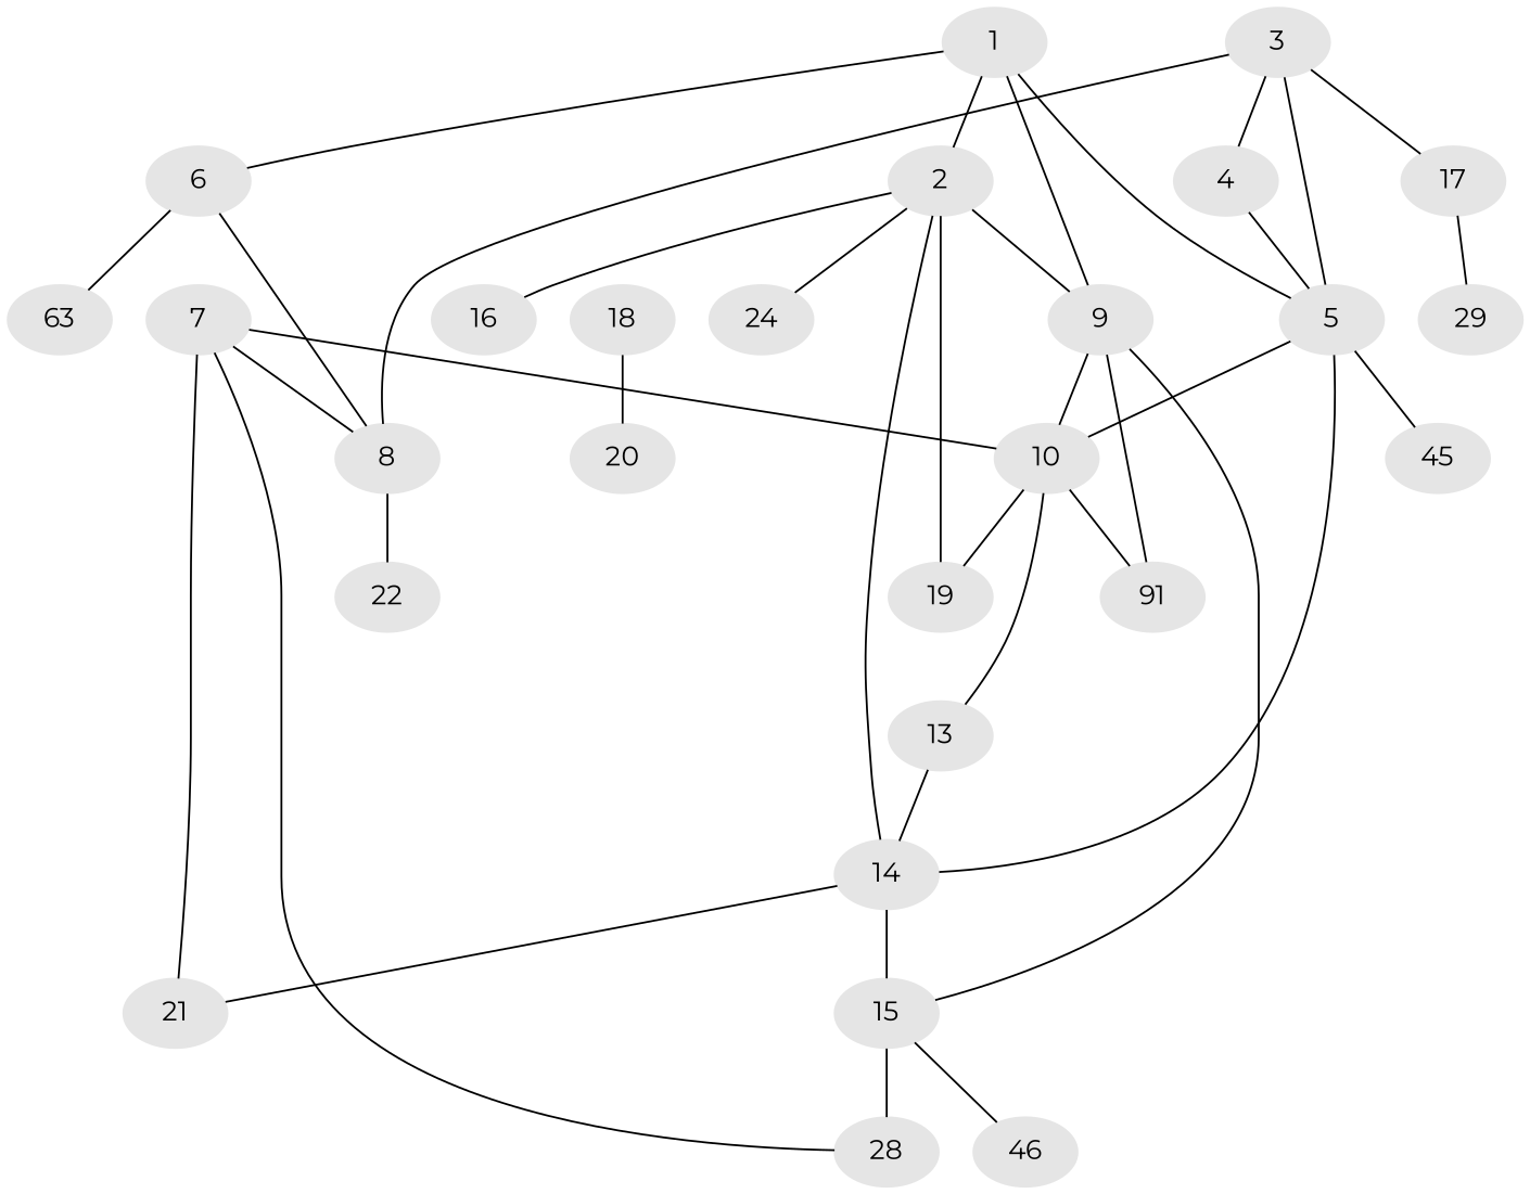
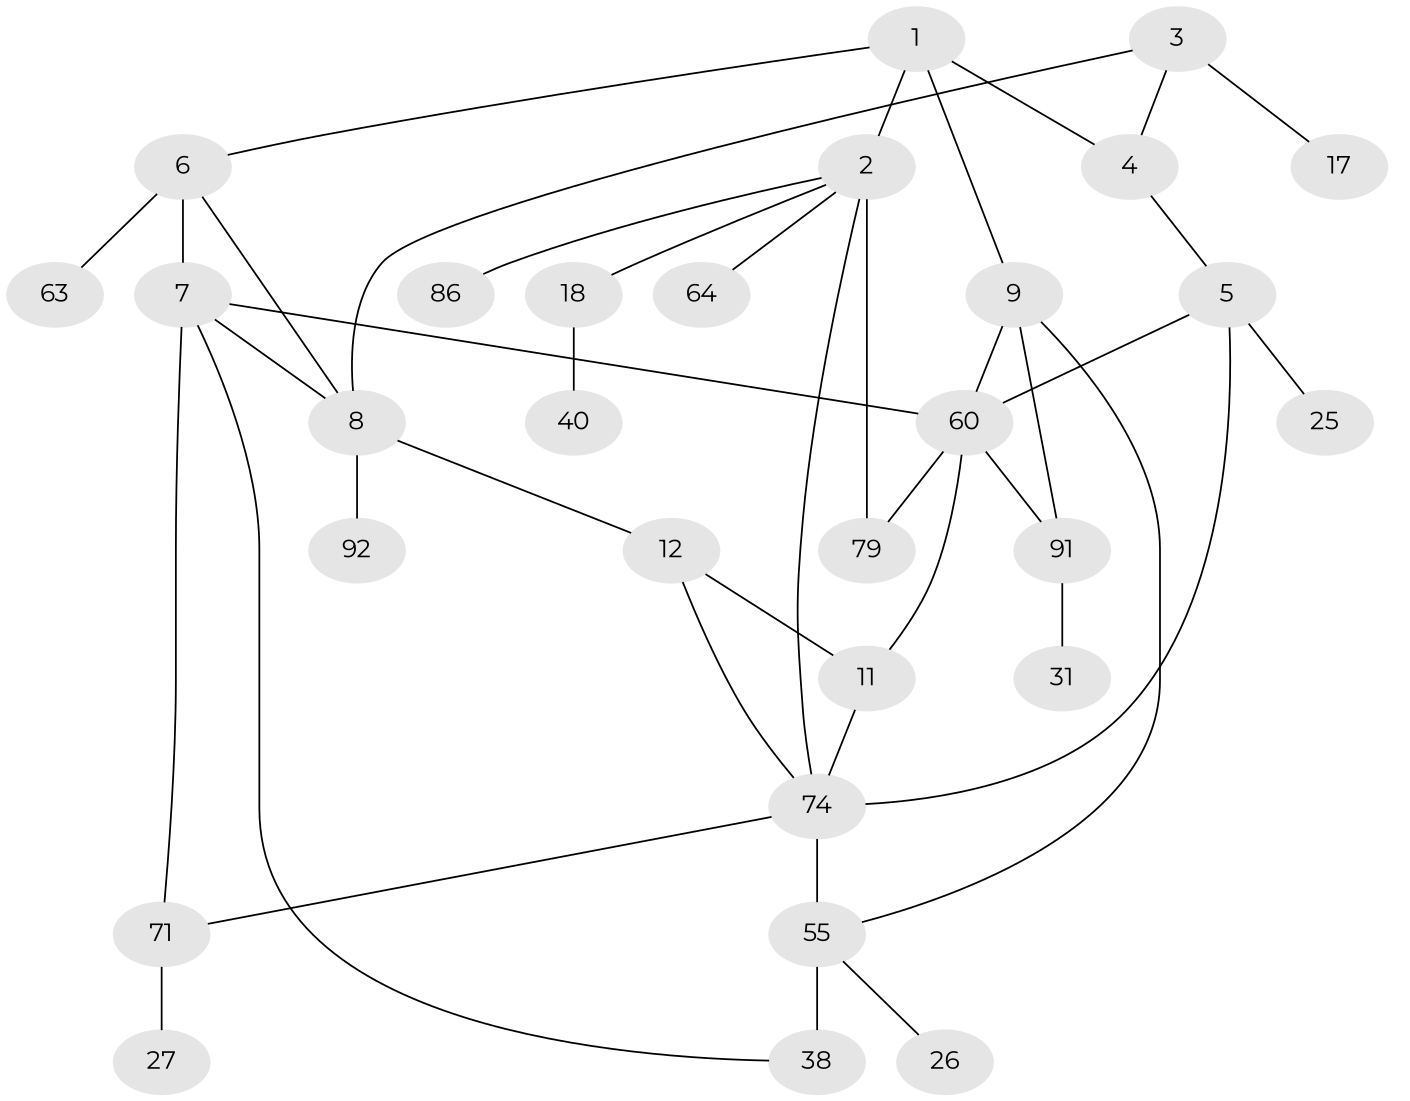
  graph {
    fontname=Montserrat
    node [color=gray90 fontname=Montserrat style=filled]
    edge [fontname=Montserrat weight=1.0]
    1
    2
    5
    6
    9
-   14
-   16
+   14 [label=74]
+   16 [label=86]
    18
-   19
-   24
-   10
-   25 [label=45]
+   19 [label=79]
+   24 [label=64]
+   10 [label=60]
+   25
    8
    7
    n15 [label=63]
    n16 [label=91]
-   15
-   21
-   20
+   15 [label=55]
+   21 [label=71]
+   20 [label=40]
    3
    4
    17
-   22
-   29
-   13
-   28
-   26 [label=46]
+   12
+   22 [label=92]
+   13 [label=11]
+   28 [label=38]
+   27
+   31
+   26
    1 -- 2 [weight=2.0]
-   1 -- 5
+   1 -- 4
    1 -- 6
    1 -- 9
    2 -- 14
    2 -- 16
-   2 -- 9
+   2 -- 18
    2 -- 19 [weight=2.0]
    2 -- 24
    5 -- 14
    5 -- 10
    5 -- 25 [weight=3.0]
    6 -- 8
+   6 -- 7 [weight=2.0]
    6 -- n15
    9 -- 10
    9 -- n16
    9 -- 15 [weight=2.0]
    14 -- 15 [weight=2.0]
    14 -- 21
    18 -- 20
    10 -- 19 [weight=4.0]
    10 -- n16
    10 -- 13
+   8 -- 12
    8 -- 22
    7 -- 10
    7 -- 8
    7 -- 21
    7 -- 28
+   n16 -- 31
    15 -- 28 [weight=4.0]
    15 -- 26
-   3 -- 5
+   21 -- 27
    3 -- 8
    3 -- 4
    3 -- 17
    4 -- 5
-   17 -- 29
+   12 -- 14
+   12 -- 13
    13 -- 14
  }
